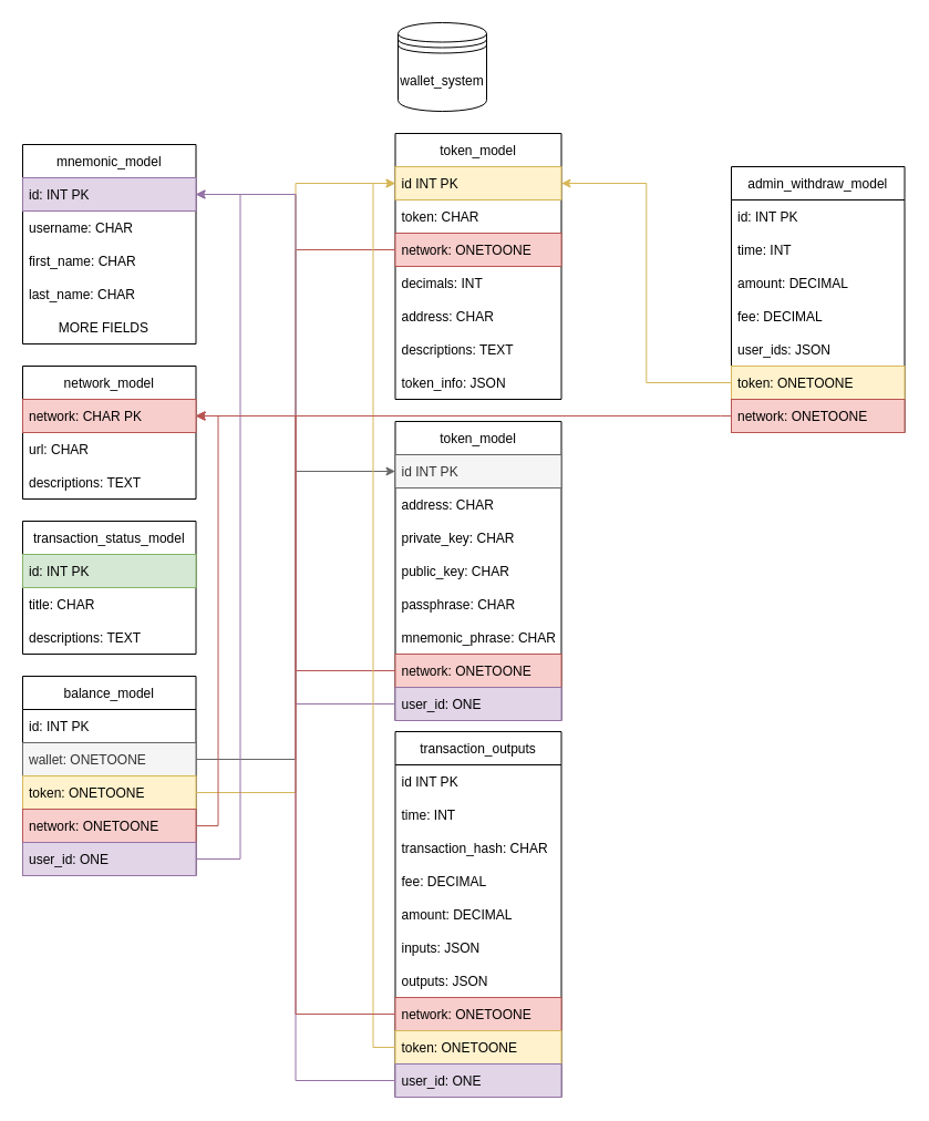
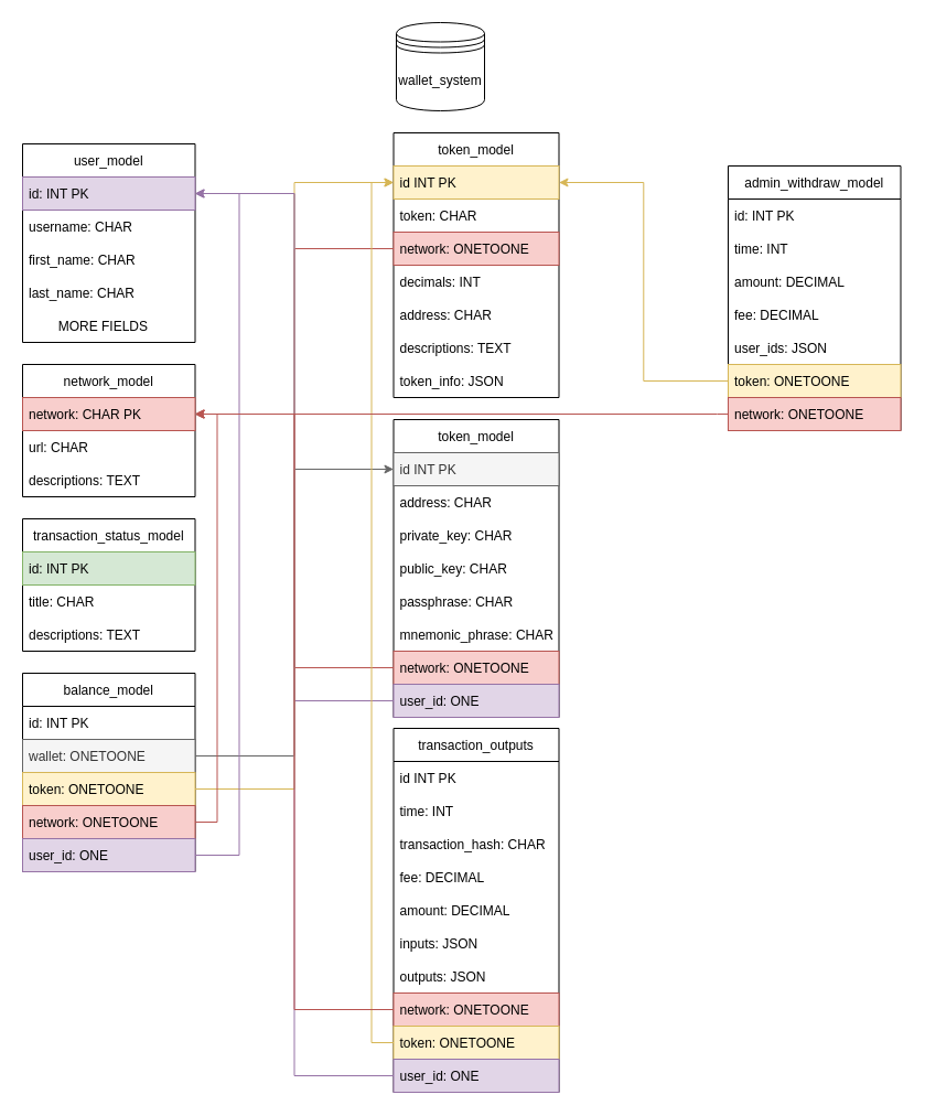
  <mxCell id="0" />
  <mxCell id="1" parent="0" />
  <mxCell id="2" value="network_model" style="swimlane;fontStyle=0;childLayout=stackLayout;horizontal=1;startSize=30;horizontalStack=0;resizeParent=1;resizeParentMax=0;resizeLast=0;collapsible=1;marginBottom=0;" vertex="1" parent="1"><mxGeometry x="20" y="330" width="156.5" height="120" as="geometry" /></mxCell>
  <mxCell id="3" value="network: CHAR PK" style="text;strokeColor=#b85450;fillColor=#f8cecc;align=left;verticalAlign=middle;spacingLeft=4;spacingRight=4;overflow=hidden;points=[[0,0.5],[1,0.5]];portConstraint=eastwest;rotatable=0;" vertex="1" parent="2"><mxGeometry y="30" width="156.5" height="30" as="geometry" /></mxCell>
  <mxCell id="4" value="url: CHAR" style="text;strokeColor=none;fillColor=none;align=left;verticalAlign=middle;spacingLeft=4;spacingRight=4;overflow=hidden;points=[[0,0.5],[1,0.5]];portConstraint=eastwest;rotatable=0;" vertex="1" parent="2"><mxGeometry y="60" width="156.5" height="30" as="geometry" /></mxCell>
  <mxCell id="5" value="descriptions: TEXT" style="text;strokeColor=none;fillColor=none;align=left;verticalAlign=middle;spacingLeft=4;spacingRight=4;overflow=hidden;points=[[0,0.5],[1,0.5]];portConstraint=eastwest;rotatable=0;" vertex="1" parent="2"><mxGeometry y="90" width="156.5" height="30" as="geometry" /></mxCell>
  <mxCell id="6" value="wallet_system" style="shape=datastore;whiteSpace=wrap;html=1;" vertex="1" parent="1"><mxGeometry x="359" y="20" width="80" height="80" as="geometry" /></mxCell>
  <mxCell id="7" value="token_model" style="swimlane;fontStyle=0;childLayout=stackLayout;horizontal=1;startSize=30;horizontalStack=0;resizeParent=1;resizeParentMax=0;resizeLast=0;collapsible=1;marginBottom=0;" vertex="1" parent="1"><mxGeometry x="356.5" y="120" width="150" height="240" as="geometry" /></mxCell>
  <mxCell id="8" value="id INT PK" style="text;strokeColor=#d6b656;fillColor=#fff2cc;align=left;verticalAlign=middle;spacingLeft=4;spacingRight=4;overflow=hidden;points=[[0,0.5],[1,0.5]];portConstraint=eastwest;rotatable=0;" vertex="1" parent="7"><mxGeometry y="30" width="150" height="30" as="geometry" /></mxCell>
  <mxCell id="9" value="token: CHAR" style="text;strokeColor=none;fillColor=none;align=left;verticalAlign=middle;spacingLeft=4;spacingRight=4;overflow=hidden;points=[[0,0.5],[1,0.5]];portConstraint=eastwest;rotatable=0;" vertex="1" parent="7"><mxGeometry y="60" width="150" height="30" as="geometry" /></mxCell>
  <mxCell id="10" value="network: ONETOONE" style="text;strokeColor=#b85450;fillColor=#f8cecc;align=left;verticalAlign=middle;spacingLeft=4;spacingRight=4;overflow=hidden;points=[[0,0.5],[1,0.5]];portConstraint=eastwest;rotatable=0;" vertex="1" parent="7"><mxGeometry y="90" width="150" height="30" as="geometry" /></mxCell>
  <mxCell id="11" value="decimals: INT" style="text;strokeColor=none;fillColor=none;align=left;verticalAlign=middle;spacingLeft=4;spacingRight=4;overflow=hidden;points=[[0,0.5],[1,0.5]];portConstraint=eastwest;rotatable=0;" vertex="1" parent="7"><mxGeometry y="120" width="150" height="30" as="geometry" /></mxCell>
  <mxCell id="12" value="address: CHAR" style="text;strokeColor=none;fillColor=none;align=left;verticalAlign=middle;spacingLeft=4;spacingRight=4;overflow=hidden;points=[[0,0.5],[1,0.5]];portConstraint=eastwest;rotatable=0;" vertex="1" parent="7"><mxGeometry y="150" width="150" height="30" as="geometry" /></mxCell>
  <mxCell id="13" value="descriptions: TEXT" style="text;strokeColor=none;fillColor=none;align=left;verticalAlign=middle;spacingLeft=4;spacingRight=4;overflow=hidden;points=[[0,0.5],[1,0.5]];portConstraint=eastwest;rotatable=0;" vertex="1" parent="7"><mxGeometry y="180" width="150" height="30" as="geometry" /></mxCell>
  <mxCell id="14" value="token_info: JSON" style="text;strokeColor=none;fillColor=none;align=left;verticalAlign=middle;spacingLeft=4;spacingRight=4;overflow=hidden;points=[[0,0.5],[1,0.5]];portConstraint=eastwest;rotatable=0;" vertex="1" parent="7"><mxGeometry y="210" width="150" height="30" as="geometry" /></mxCell>
  <mxCell id="15" style="edgeStyle=orthogonalEdgeStyle;rounded=0;orthogonalLoop=1;jettySize=auto;html=1;exitX=0;exitY=0.5;exitDx=0;exitDy=0;entryX=1;entryY=0.5;entryDx=0;entryDy=0;fillColor=#f8cecc;strokeColor=#b85450;" edge="1" parent="1" source="10" target="3"><mxGeometry relative="1" as="geometry" /></mxCell>
  <mxCell id="16" value="transaction_status_model" style="swimlane;fontStyle=0;childLayout=stackLayout;horizontal=1;startSize=30;horizontalStack=0;resizeParent=1;resizeParentMax=0;resizeLast=0;collapsible=1;marginBottom=0;" vertex="1" parent="1"><mxGeometry x="20" y="470" width="156.5" height="120" as="geometry" /></mxCell>
  <mxCell id="17" value="id: INT PK" style="text;strokeColor=#82b366;fillColor=#d5e8d4;align=left;verticalAlign=middle;spacingLeft=4;spacingRight=4;overflow=hidden;points=[[0,0.5],[1,0.5]];portConstraint=eastwest;rotatable=0;" vertex="1" parent="16"><mxGeometry y="30" width="156.5" height="30" as="geometry" /></mxCell>
  <mxCell id="18" value="title: CHAR" style="text;strokeColor=none;fillColor=none;align=left;verticalAlign=middle;spacingLeft=4;spacingRight=4;overflow=hidden;points=[[0,0.5],[1,0.5]];portConstraint=eastwest;rotatable=0;" vertex="1" parent="16"><mxGeometry y="60" width="156.5" height="30" as="geometry" /></mxCell>
  <mxCell id="19" value="descriptions: TEXT" style="text;strokeColor=none;fillColor=none;align=left;verticalAlign=middle;spacingLeft=4;spacingRight=4;overflow=hidden;points=[[0,0.5],[1,0.5]];portConstraint=eastwest;rotatable=0;" vertex="1" parent="16"><mxGeometry y="90" width="156.5" height="30" as="geometry" /></mxCell>
- <mxCell id="20" value="mnemonic_model" style="swimlane;fontStyle=0;childLayout=stackLayout;horizontal=1;startSize=30;horizontalStack=0;resizeParent=1;resizeParentMax=0;resizeLast=0;collapsible=1;marginBottom=0;" vertex="1" parent="1"><mxGeometry x="20" y="130" width="156.5" height="180" as="geometry" /></mxCell>
+ <mxCell id="20" value="user_model" style="swimlane;fontStyle=0;childLayout=stackLayout;horizontal=1;startSize=30;horizontalStack=0;resizeParent=1;resizeParentMax=0;resizeLast=0;collapsible=1;marginBottom=0;" vertex="1" parent="1"><mxGeometry x="20" y="130" width="156.5" height="180" as="geometry" /></mxCell>
  <mxCell id="21" value="id: INT PK" style="text;strokeColor=#9673a6;fillColor=#e1d5e7;align=left;verticalAlign=middle;spacingLeft=4;spacingRight=4;overflow=hidden;points=[[0,0.5],[1,0.5]];portConstraint=eastwest;rotatable=0;" vertex="1" parent="20"><mxGeometry y="30" width="156.5" height="30" as="geometry" /></mxCell>
  <mxCell id="22" value="username: CHAR" style="text;strokeColor=none;fillColor=none;align=left;verticalAlign=middle;spacingLeft=4;spacingRight=4;overflow=hidden;points=[[0,0.5],[1,0.5]];portConstraint=eastwest;rotatable=0;" vertex="1" parent="20"><mxGeometry y="60" width="156.5" height="30" as="geometry" /></mxCell>
  <mxCell id="23" value="first_name: CHAR" style="text;strokeColor=none;fillColor=none;align=left;verticalAlign=middle;spacingLeft=4;spacingRight=4;overflow=hidden;points=[[0,0.5],[1,0.5]];portConstraint=eastwest;rotatable=0;" vertex="1" parent="20"><mxGeometry y="90" width="156.5" height="30" as="geometry" /></mxCell>
  <mxCell id="24" value="last_name: CHAR" style="text;strokeColor=none;fillColor=none;align=left;verticalAlign=middle;spacingLeft=4;spacingRight=4;overflow=hidden;points=[[0,0.5],[1,0.5]];portConstraint=eastwest;rotatable=0;" vertex="1" parent="20"><mxGeometry y="120" width="156.5" height="30" as="geometry" /></mxCell>
  <mxCell id="25" value="        MORE FIELDS" style="text;strokeColor=none;fillColor=none;align=left;verticalAlign=middle;spacingLeft=4;spacingRight=4;overflow=hidden;points=[[0,0.5],[1,0.5]];portConstraint=eastwest;rotatable=0;" vertex="1" parent="20"><mxGeometry y="150" width="156.5" height="30" as="geometry" /></mxCell>
  <mxCell id="26" value="token_model" style="swimlane;fontStyle=0;childLayout=stackLayout;horizontal=1;startSize=30;horizontalStack=0;resizeParent=1;resizeParentMax=0;resizeLast=0;collapsible=1;marginBottom=0;" vertex="1" parent="1"><mxGeometry x="356.5" y="380" width="150" height="270" as="geometry" /></mxCell>
  <mxCell id="27" value="id INT PK" style="text;align=left;verticalAlign=middle;spacingLeft=4;spacingRight=4;overflow=hidden;points=[[0,0.5],[1,0.5]];portConstraint=eastwest;rotatable=0;fillColor=#f5f5f5;fontColor=#333333;strokeColor=#666666;" vertex="1" parent="26"><mxGeometry y="30" width="150" height="30" as="geometry" /></mxCell>
  <mxCell id="28" value="address: CHAR" style="text;strokeColor=none;fillColor=none;align=left;verticalAlign=middle;spacingLeft=4;spacingRight=4;overflow=hidden;points=[[0,0.5],[1,0.5]];portConstraint=eastwest;rotatable=0;" vertex="1" parent="26"><mxGeometry y="60" width="150" height="30" as="geometry" /></mxCell>
  <mxCell id="29" value="private_key: CHAR" style="text;strokeColor=none;fillColor=none;align=left;verticalAlign=middle;spacingLeft=4;spacingRight=4;overflow=hidden;points=[[0,0.5],[1,0.5]];portConstraint=eastwest;rotatable=0;" vertex="1" parent="26"><mxGeometry y="90" width="150" height="30" as="geometry" /></mxCell>
  <mxCell id="30" value="public_key: CHAR" style="text;strokeColor=none;fillColor=none;align=left;verticalAlign=middle;spacingLeft=4;spacingRight=4;overflow=hidden;points=[[0,0.5],[1,0.5]];portConstraint=eastwest;rotatable=0;" vertex="1" parent="26"><mxGeometry y="120" width="150" height="30" as="geometry" /></mxCell>
  <mxCell id="31" value="passphrase: CHAR" style="text;strokeColor=none;fillColor=none;align=left;verticalAlign=middle;spacingLeft=4;spacingRight=4;overflow=hidden;points=[[0,0.5],[1,0.5]];portConstraint=eastwest;rotatable=0;" vertex="1" parent="26"><mxGeometry y="150" width="150" height="30" as="geometry" /></mxCell>
  <mxCell id="32" value="mnemonic_phrase: CHAR" style="text;strokeColor=none;fillColor=none;align=left;verticalAlign=middle;spacingLeft=4;spacingRight=4;overflow=hidden;points=[[0,0.5],[1,0.5]];portConstraint=eastwest;rotatable=0;" vertex="1" parent="26"><mxGeometry y="180" width="150" height="30" as="geometry" /></mxCell>
  <mxCell id="33" value="network: ONETOONE" style="text;strokeColor=#b85450;fillColor=#f8cecc;align=left;verticalAlign=middle;spacingLeft=4;spacingRight=4;overflow=hidden;points=[[0,0.5],[1,0.5]];portConstraint=eastwest;rotatable=0;" vertex="1" parent="26"><mxGeometry y="210" width="150" height="30" as="geometry" /></mxCell>
  <mxCell id="34" value="user_id: ONE" style="text;strokeColor=#9673a6;fillColor=#e1d5e7;align=left;verticalAlign=middle;spacingLeft=4;spacingRight=4;overflow=hidden;points=[[0,0.5],[1,0.5]];portConstraint=eastwest;rotatable=0;" vertex="1" parent="26"><mxGeometry y="240" width="150" height="30" as="geometry" /></mxCell>
  <mxCell id="35" style="edgeStyle=orthogonalEdgeStyle;rounded=0;orthogonalLoop=1;jettySize=auto;html=1;exitX=0;exitY=0.5;exitDx=0;exitDy=0;entryX=1;entryY=0.5;entryDx=0;entryDy=0;fillColor=#e1d5e7;strokeColor=#9673a6;" edge="1" parent="1" source="34" target="21"><mxGeometry relative="1" as="geometry" /></mxCell>
  <mxCell id="36" style="edgeStyle=orthogonalEdgeStyle;rounded=0;orthogonalLoop=1;jettySize=auto;html=1;exitX=0;exitY=0.5;exitDx=0;exitDy=0;entryX=1;entryY=0.5;entryDx=0;entryDy=0;fillColor=#f8cecc;strokeColor=#b85450;" edge="1" parent="1" source="33" target="3"><mxGeometry relative="1" as="geometry" /></mxCell>
  <mxCell id="37" value="balance_model" style="swimlane;fontStyle=0;childLayout=stackLayout;horizontal=1;startSize=30;horizontalStack=0;resizeParent=1;resizeParentMax=0;resizeLast=0;collapsible=1;marginBottom=0;" vertex="1" parent="1"><mxGeometry x="20" y="610" width="156.5" height="180" as="geometry" /></mxCell>
  <mxCell id="38" value="id: INT PK" style="text;align=left;verticalAlign=middle;spacingLeft=4;spacingRight=4;overflow=hidden;points=[[0,0.5],[1,0.5]];portConstraint=eastwest;rotatable=0;" vertex="1" parent="37"><mxGeometry y="30" width="156.5" height="30" as="geometry" /></mxCell>
  <mxCell id="39" value="wallet: ONETOONE" style="text;strokeColor=#666666;fillColor=#f5f5f5;align=left;verticalAlign=middle;spacingLeft=4;spacingRight=4;overflow=hidden;points=[[0,0.5],[1,0.5]];portConstraint=eastwest;rotatable=0;fontColor=#333333;" vertex="1" parent="37"><mxGeometry y="60" width="156.5" height="30" as="geometry" /></mxCell>
  <mxCell id="40" value="token: ONETOONE" style="text;strokeColor=#d6b656;fillColor=#fff2cc;align=left;verticalAlign=middle;spacingLeft=4;spacingRight=4;overflow=hidden;points=[[0,0.5],[1,0.5]];portConstraint=eastwest;rotatable=0;" vertex="1" parent="37"><mxGeometry y="90" width="156.5" height="30" as="geometry" /></mxCell>
  <mxCell id="41" value="network: ONETOONE" style="text;strokeColor=#b85450;fillColor=#f8cecc;align=left;verticalAlign=middle;spacingLeft=4;spacingRight=4;overflow=hidden;points=[[0,0.5],[1,0.5]];portConstraint=eastwest;rotatable=0;" vertex="1" parent="37"><mxGeometry y="120" width="156.5" height="30" as="geometry" /></mxCell>
  <mxCell id="42" value="user_id: ONE" style="text;strokeColor=#9673a6;fillColor=#e1d5e7;align=left;verticalAlign=middle;spacingLeft=4;spacingRight=4;overflow=hidden;points=[[0,0.5],[1,0.5]];portConstraint=eastwest;rotatable=0;" vertex="1" parent="37"><mxGeometry y="150" width="156.5" height="30" as="geometry" /></mxCell>
  <mxCell id="43" style="edgeStyle=orthogonalEdgeStyle;rounded=0;orthogonalLoop=1;jettySize=auto;html=1;exitX=1;exitY=0.5;exitDx=0;exitDy=0;entryX=0;entryY=0.5;entryDx=0;entryDy=0;fillColor=#f5f5f5;strokeColor=#666666;" edge="1" parent="1" source="39" target="27"><mxGeometry relative="1" as="geometry" /></mxCell>
  <mxCell id="44" style="edgeStyle=orthogonalEdgeStyle;rounded=0;orthogonalLoop=1;jettySize=auto;html=1;exitX=1;exitY=0.5;exitDx=0;exitDy=0;entryX=0;entryY=0.5;entryDx=0;entryDy=0;fillColor=#fff2cc;strokeColor=#d6b656;" edge="1" parent="1" source="40" target="8"><mxGeometry relative="1" as="geometry" /></mxCell>
  <mxCell id="45" style="edgeStyle=orthogonalEdgeStyle;rounded=0;orthogonalLoop=1;jettySize=auto;html=1;exitX=1;exitY=0.5;exitDx=0;exitDy=0;entryX=1;entryY=0.5;entryDx=0;entryDy=0;fillColor=#f8cecc;strokeColor=#b85450;" edge="1" parent="1" source="41" target="3"><mxGeometry relative="1" as="geometry" /></mxCell>
  <mxCell id="46" style="edgeStyle=orthogonalEdgeStyle;rounded=0;orthogonalLoop=1;jettySize=auto;html=1;exitX=1;exitY=0.5;exitDx=0;exitDy=0;entryX=1;entryY=0.25;entryDx=0;entryDy=0;fillColor=#e1d5e7;strokeColor=#9673a6;" edge="1" parent="1" source="42" target="20"><mxGeometry relative="1" as="geometry"><Array as="points"><mxPoint x="216.5" y="775" /><mxPoint x="216.5" y="175" /></Array></mxGeometry></mxCell>
  <mxCell id="47" value="transaction_outputs" style="swimlane;fontStyle=0;childLayout=stackLayout;horizontal=1;startSize=30;horizontalStack=0;resizeParent=1;resizeParentMax=0;resizeLast=0;collapsible=1;marginBottom=0;" vertex="1" parent="1"><mxGeometry x="356.5" y="660" width="150" height="330" as="geometry" /></mxCell>
  <mxCell id="48" value="id INT PK" style="text;align=left;verticalAlign=middle;spacingLeft=4;spacingRight=4;overflow=hidden;points=[[0,0.5],[1,0.5]];portConstraint=eastwest;rotatable=0;" vertex="1" parent="47"><mxGeometry y="30" width="150" height="30" as="geometry" /></mxCell>
  <mxCell id="49" value="time: INT" style="text;strokeColor=none;fillColor=none;align=left;verticalAlign=middle;spacingLeft=4;spacingRight=4;overflow=hidden;points=[[0,0.5],[1,0.5]];portConstraint=eastwest;rotatable=0;" vertex="1" parent="47"><mxGeometry y="60" width="150" height="30" as="geometry" /></mxCell>
  <mxCell id="50" value="transaction_hash: CHAR" style="text;strokeColor=none;fillColor=none;align=left;verticalAlign=middle;spacingLeft=4;spacingRight=4;overflow=hidden;points=[[0,0.5],[1,0.5]];portConstraint=eastwest;rotatable=0;" vertex="1" parent="47"><mxGeometry y="90" width="150" height="30" as="geometry" /></mxCell>
  <mxCell id="51" value="fee: DECIMAL" style="text;strokeColor=none;fillColor=none;align=left;verticalAlign=middle;spacingLeft=4;spacingRight=4;overflow=hidden;points=[[0,0.5],[1,0.5]];portConstraint=eastwest;rotatable=0;" vertex="1" parent="47"><mxGeometry y="120" width="150" height="30" as="geometry" /></mxCell>
  <mxCell id="52" value="amount: DECIMAL" style="text;strokeColor=none;fillColor=none;align=left;verticalAlign=middle;spacingLeft=4;spacingRight=4;overflow=hidden;points=[[0,0.5],[1,0.5]];portConstraint=eastwest;rotatable=0;" vertex="1" parent="47"><mxGeometry y="150" width="150" height="30" as="geometry" /></mxCell>
  <mxCell id="53" value="inputs: JSON" style="text;strokeColor=none;fillColor=none;align=left;verticalAlign=middle;spacingLeft=4;spacingRight=4;overflow=hidden;points=[[0,0.5],[1,0.5]];portConstraint=eastwest;rotatable=0;" vertex="1" parent="47"><mxGeometry y="180" width="150" height="30" as="geometry" /></mxCell>
  <mxCell id="54" value="outputs: JSON" style="text;strokeColor=none;fillColor=none;align=left;verticalAlign=middle;spacingLeft=4;spacingRight=4;overflow=hidden;points=[[0,0.5],[1,0.5]];portConstraint=eastwest;rotatable=0;" vertex="1" parent="47"><mxGeometry y="210" width="150" height="30" as="geometry" /></mxCell>
  <mxCell id="55" value="network: ONETOONE" style="text;strokeColor=#b85450;fillColor=#f8cecc;align=left;verticalAlign=middle;spacingLeft=4;spacingRight=4;overflow=hidden;points=[[0,0.5],[1,0.5]];portConstraint=eastwest;rotatable=0;" vertex="1" parent="47"><mxGeometry y="240" width="150" height="30" as="geometry" /></mxCell>
  <mxCell id="56" value="token: ONETOONE" style="text;strokeColor=#d6b656;fillColor=#fff2cc;align=left;verticalAlign=middle;spacingLeft=4;spacingRight=4;overflow=hidden;points=[[0,0.5],[1,0.5]];portConstraint=eastwest;rotatable=0;" vertex="1" parent="47"><mxGeometry y="270" width="150" height="30" as="geometry" /></mxCell>
  <mxCell id="57" value="user_id: ONE" style="text;strokeColor=#9673a6;fillColor=#e1d5e7;align=left;verticalAlign=middle;spacingLeft=4;spacingRight=4;overflow=hidden;points=[[0,0.5],[1,0.5]];portConstraint=eastwest;rotatable=0;" vertex="1" parent="47"><mxGeometry y="300" width="150" height="30" as="geometry" /></mxCell>
  <mxCell id="58" style="edgeStyle=orthogonalEdgeStyle;rounded=0;orthogonalLoop=1;jettySize=auto;html=1;exitX=0;exitY=0.5;exitDx=0;exitDy=0;entryX=1;entryY=0.25;entryDx=0;entryDy=0;fillColor=#e1d5e7;strokeColor=#9673a6;" edge="1" parent="1" source="57" target="20"><mxGeometry relative="1" as="geometry" /></mxCell>
  <mxCell id="59" style="edgeStyle=orthogonalEdgeStyle;rounded=0;orthogonalLoop=1;jettySize=auto;html=1;exitX=0;exitY=0.5;exitDx=0;exitDy=0;entryX=0;entryY=0.5;entryDx=0;entryDy=0;fillColor=#fff2cc;strokeColor=#d6b656;" edge="1" parent="1" source="56" target="8"><mxGeometry relative="1" as="geometry" /></mxCell>
  <mxCell id="60" style="edgeStyle=orthogonalEdgeStyle;rounded=0;orthogonalLoop=1;jettySize=auto;html=1;exitX=0;exitY=0.5;exitDx=0;exitDy=0;entryX=1;entryY=0.5;entryDx=0;entryDy=0;fillColor=#f8cecc;strokeColor=#b85450;" edge="1" parent="1" source="55" target="3"><mxGeometry relative="1" as="geometry" /></mxCell>
  <mxCell id="61" value="admin_withdraw_model" style="swimlane;fontStyle=0;childLayout=stackLayout;horizontal=1;startSize=30;horizontalStack=0;resizeParent=1;resizeParentMax=0;resizeLast=0;collapsible=1;marginBottom=0;" vertex="1" parent="1"><mxGeometry x="660" y="150" width="156.5" height="240" as="geometry" /></mxCell>
  <mxCell id="62" value="id: INT PK" style="text;strokeColor=none;fillColor=none;align=left;verticalAlign=middle;spacingLeft=4;spacingRight=4;overflow=hidden;points=[[0,0.5],[1,0.5]];portConstraint=eastwest;rotatable=0;" vertex="1" parent="61"><mxGeometry y="30" width="156.5" height="30" as="geometry" /></mxCell>
  <mxCell id="63" value="time: INT" style="text;strokeColor=none;fillColor=none;align=left;verticalAlign=middle;spacingLeft=4;spacingRight=4;overflow=hidden;points=[[0,0.5],[1,0.5]];portConstraint=eastwest;rotatable=0;" vertex="1" parent="61"><mxGeometry y="60" width="156.5" height="30" as="geometry" /></mxCell>
  <mxCell id="64" value="amount: DECIMAL" style="text;strokeColor=none;fillColor=none;align=left;verticalAlign=middle;spacingLeft=4;spacingRight=4;overflow=hidden;points=[[0,0.5],[1,0.5]];portConstraint=eastwest;rotatable=0;" vertex="1" parent="61"><mxGeometry y="90" width="156.5" height="30" as="geometry" /></mxCell>
  <mxCell id="65" value="fee: DECIMAL" style="text;strokeColor=none;fillColor=none;align=left;verticalAlign=middle;spacingLeft=4;spacingRight=4;overflow=hidden;points=[[0,0.5],[1,0.5]];portConstraint=eastwest;rotatable=0;" vertex="1" parent="61"><mxGeometry y="120" width="156.5" height="30" as="geometry" /></mxCell>
  <mxCell id="66" value="user_ids: JSON" style="text;strokeColor=none;fillColor=none;align=left;verticalAlign=middle;spacingLeft=4;spacingRight=4;overflow=hidden;points=[[0,0.5],[1,0.5]];portConstraint=eastwest;rotatable=0;" vertex="1" parent="61"><mxGeometry y="150" width="156.5" height="30" as="geometry" /></mxCell>
  <mxCell id="67" value="token: ONETOONE" style="text;strokeColor=#d6b656;fillColor=#fff2cc;align=left;verticalAlign=middle;spacingLeft=4;spacingRight=4;overflow=hidden;points=[[0,0.5],[1,0.5]];portConstraint=eastwest;rotatable=0;" vertex="1" parent="61"><mxGeometry y="180" width="156.5" height="30" as="geometry" /></mxCell>
  <mxCell id="68" value="network: ONETOONE" style="text;strokeColor=#b85450;fillColor=#f8cecc;align=left;verticalAlign=middle;spacingLeft=4;spacingRight=4;overflow=hidden;points=[[0,0.5],[1,0.5]];portConstraint=eastwest;rotatable=0;" vertex="1" parent="61"><mxGeometry y="210" width="156.5" height="30" as="geometry" /></mxCell>
  <mxCell id="69" style="edgeStyle=orthogonalEdgeStyle;rounded=0;orthogonalLoop=1;jettySize=auto;html=1;exitX=0;exitY=0.5;exitDx=0;exitDy=0;entryX=1;entryY=0.5;entryDx=0;entryDy=0;fillColor=#fff2cc;strokeColor=#d6b656;" edge="1" parent="1" source="67" target="8"><mxGeometry relative="1" as="geometry" /></mxCell>
  <mxCell id="70" style="edgeStyle=orthogonalEdgeStyle;rounded=0;orthogonalLoop=1;jettySize=auto;html=1;exitX=0;exitY=0.5;exitDx=0;exitDy=0;entryX=1;entryY=0.5;entryDx=0;entryDy=0;fillColor=#f8cecc;strokeColor=#b85450;" edge="1" parent="1" source="68" target="3"><mxGeometry relative="1" as="geometry"><Array as="points"><mxPoint x="650" y="375" /></Array></mxGeometry></mxCell>
